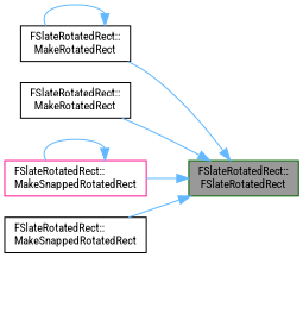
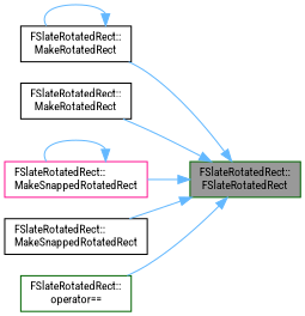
  digraph {
    rankdir=RL
    fontname="Roboto Condensed"
    node [color=black fillcolor=white fontname="Roboto Condensed" fontsize=10 shape=box style=filled]
    edge [color=steelblue1 dir=back fontname="Roboto Condensed" fontsize=10 labelfontname=Helvetica labelfontsize=10 style=solid]
    n1 [color=darkgreen fillcolor=grey60 fontcolor=black height=0.2 label="FSlateRotatedRect::\lFSlateRotatedRect" width=0.4]
    n2 [height=0.2 label="FSlateRotatedRect::\lMakeRotatedRect" width=0.4]
    n3 [height=0.2 label="FSlateRotatedRect::\lMakeRotatedRect" width=0.4]
    n4 [color=deeppink height=0.2 label="FSlateRotatedRect::\lMakeSnappedRotatedRect" width=0.4]
    n5 [height=0.2 label="FSlateRotatedRect::\lMakeSnappedRotatedRect" width=0.4]
+   n6 [color=darkgreen height=0.2 label="FSlateRotatedRect::\loperator==" width=0.4]
    n1 -> n2
    n1 -> n3
    n1 -> n4
    n1 -> n5
+   n1 -> n6
    n2 -> n2
    n4 -> n4
  }
